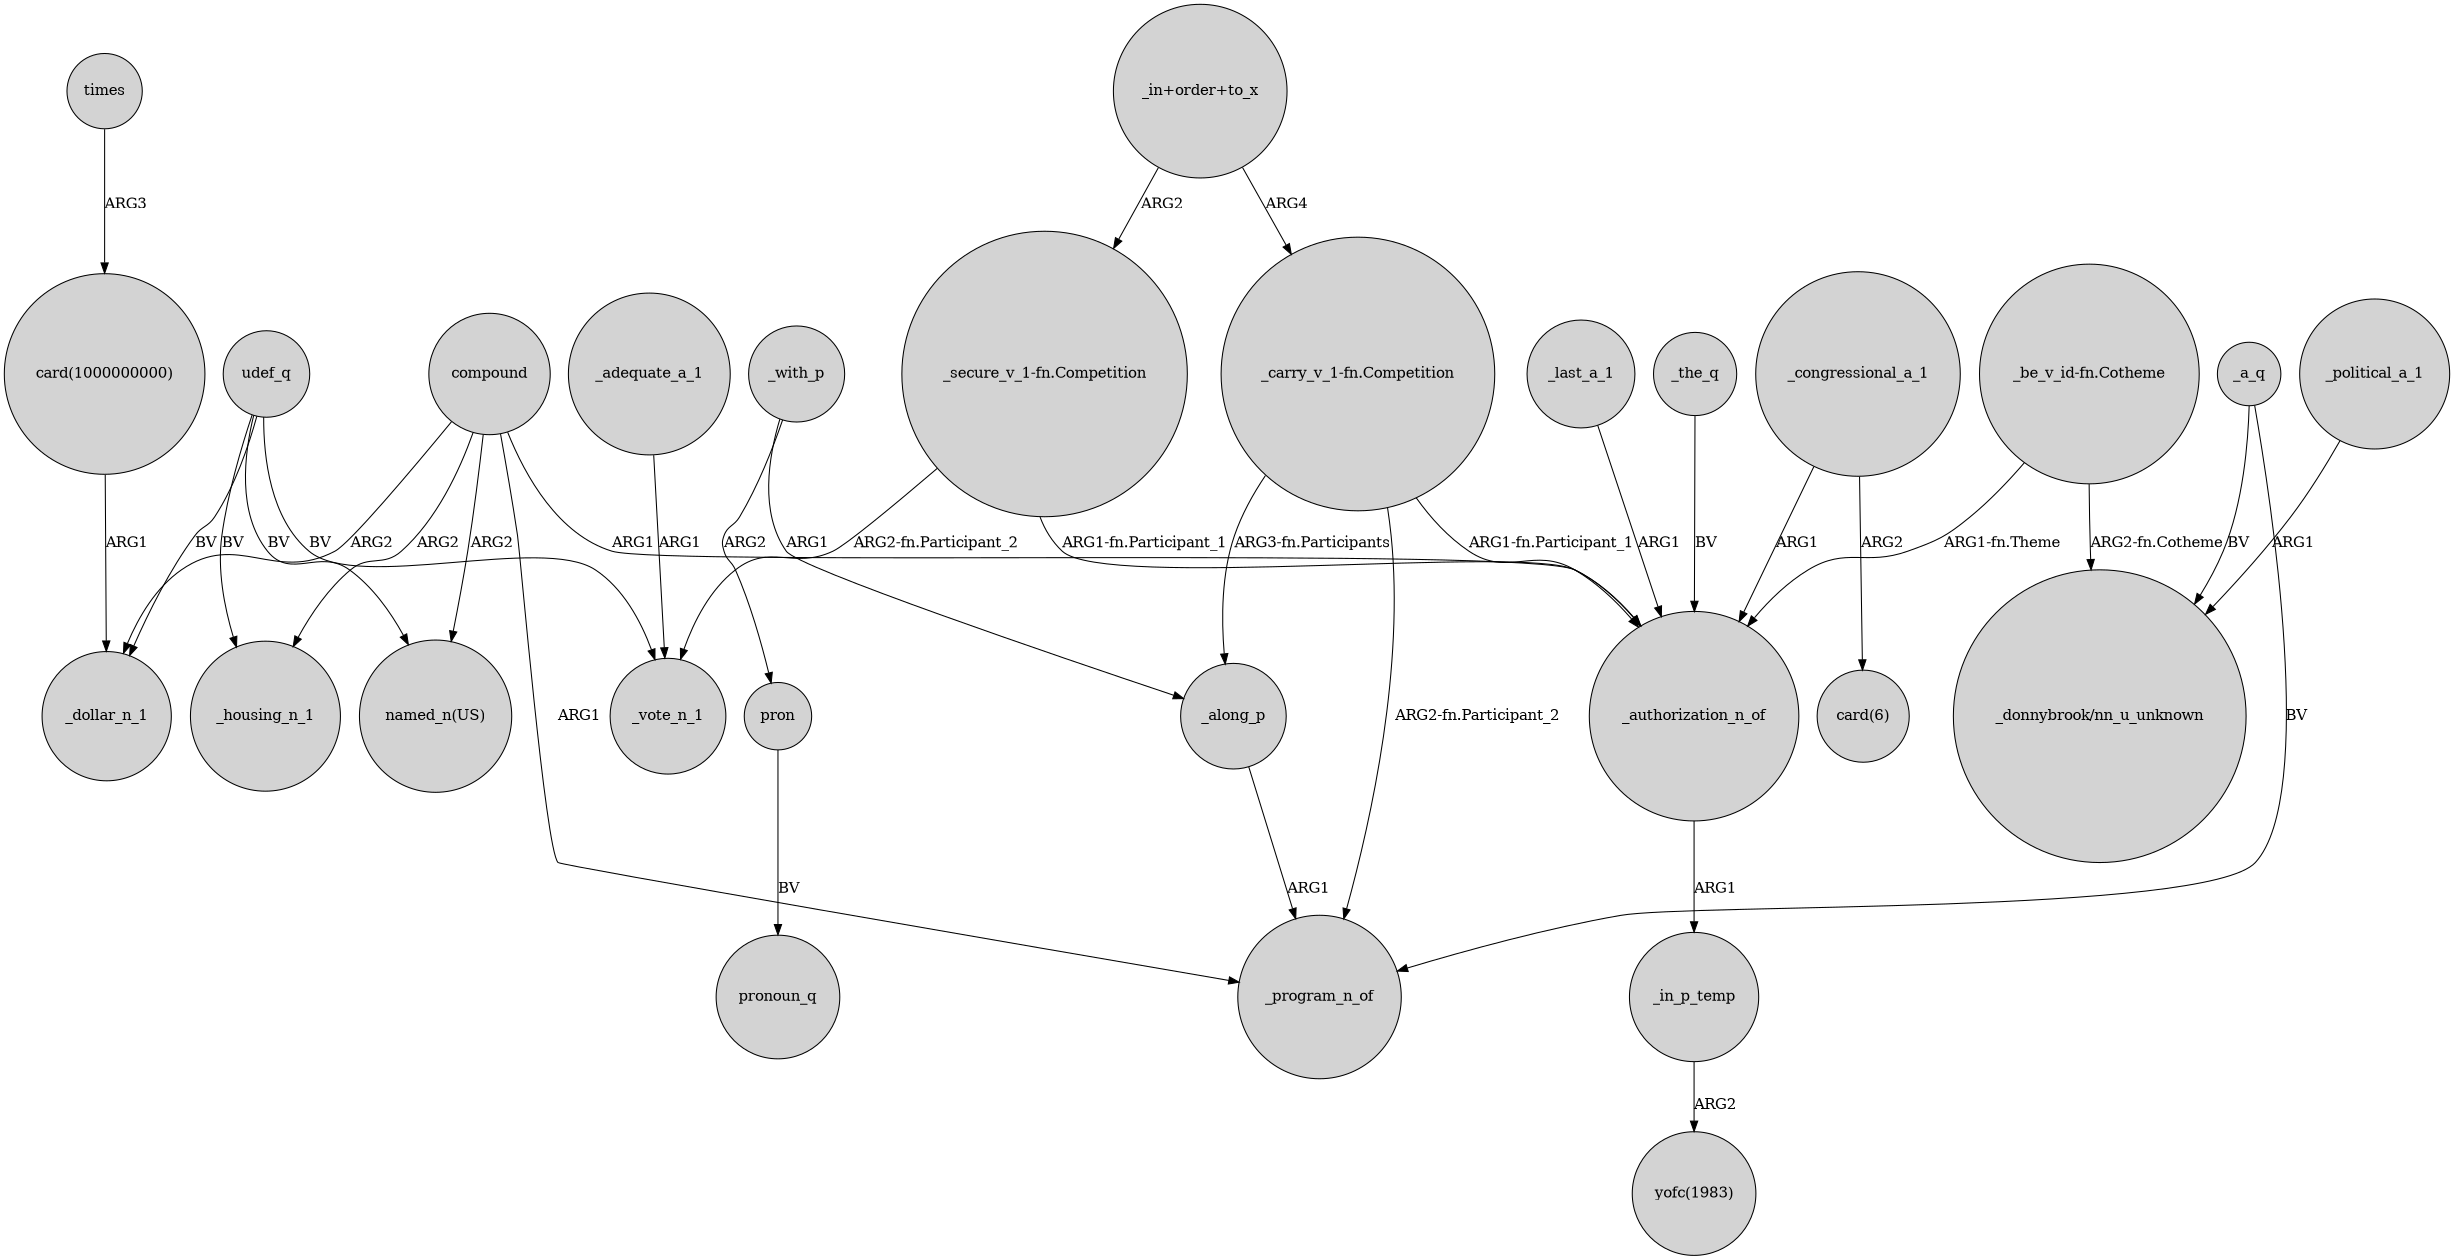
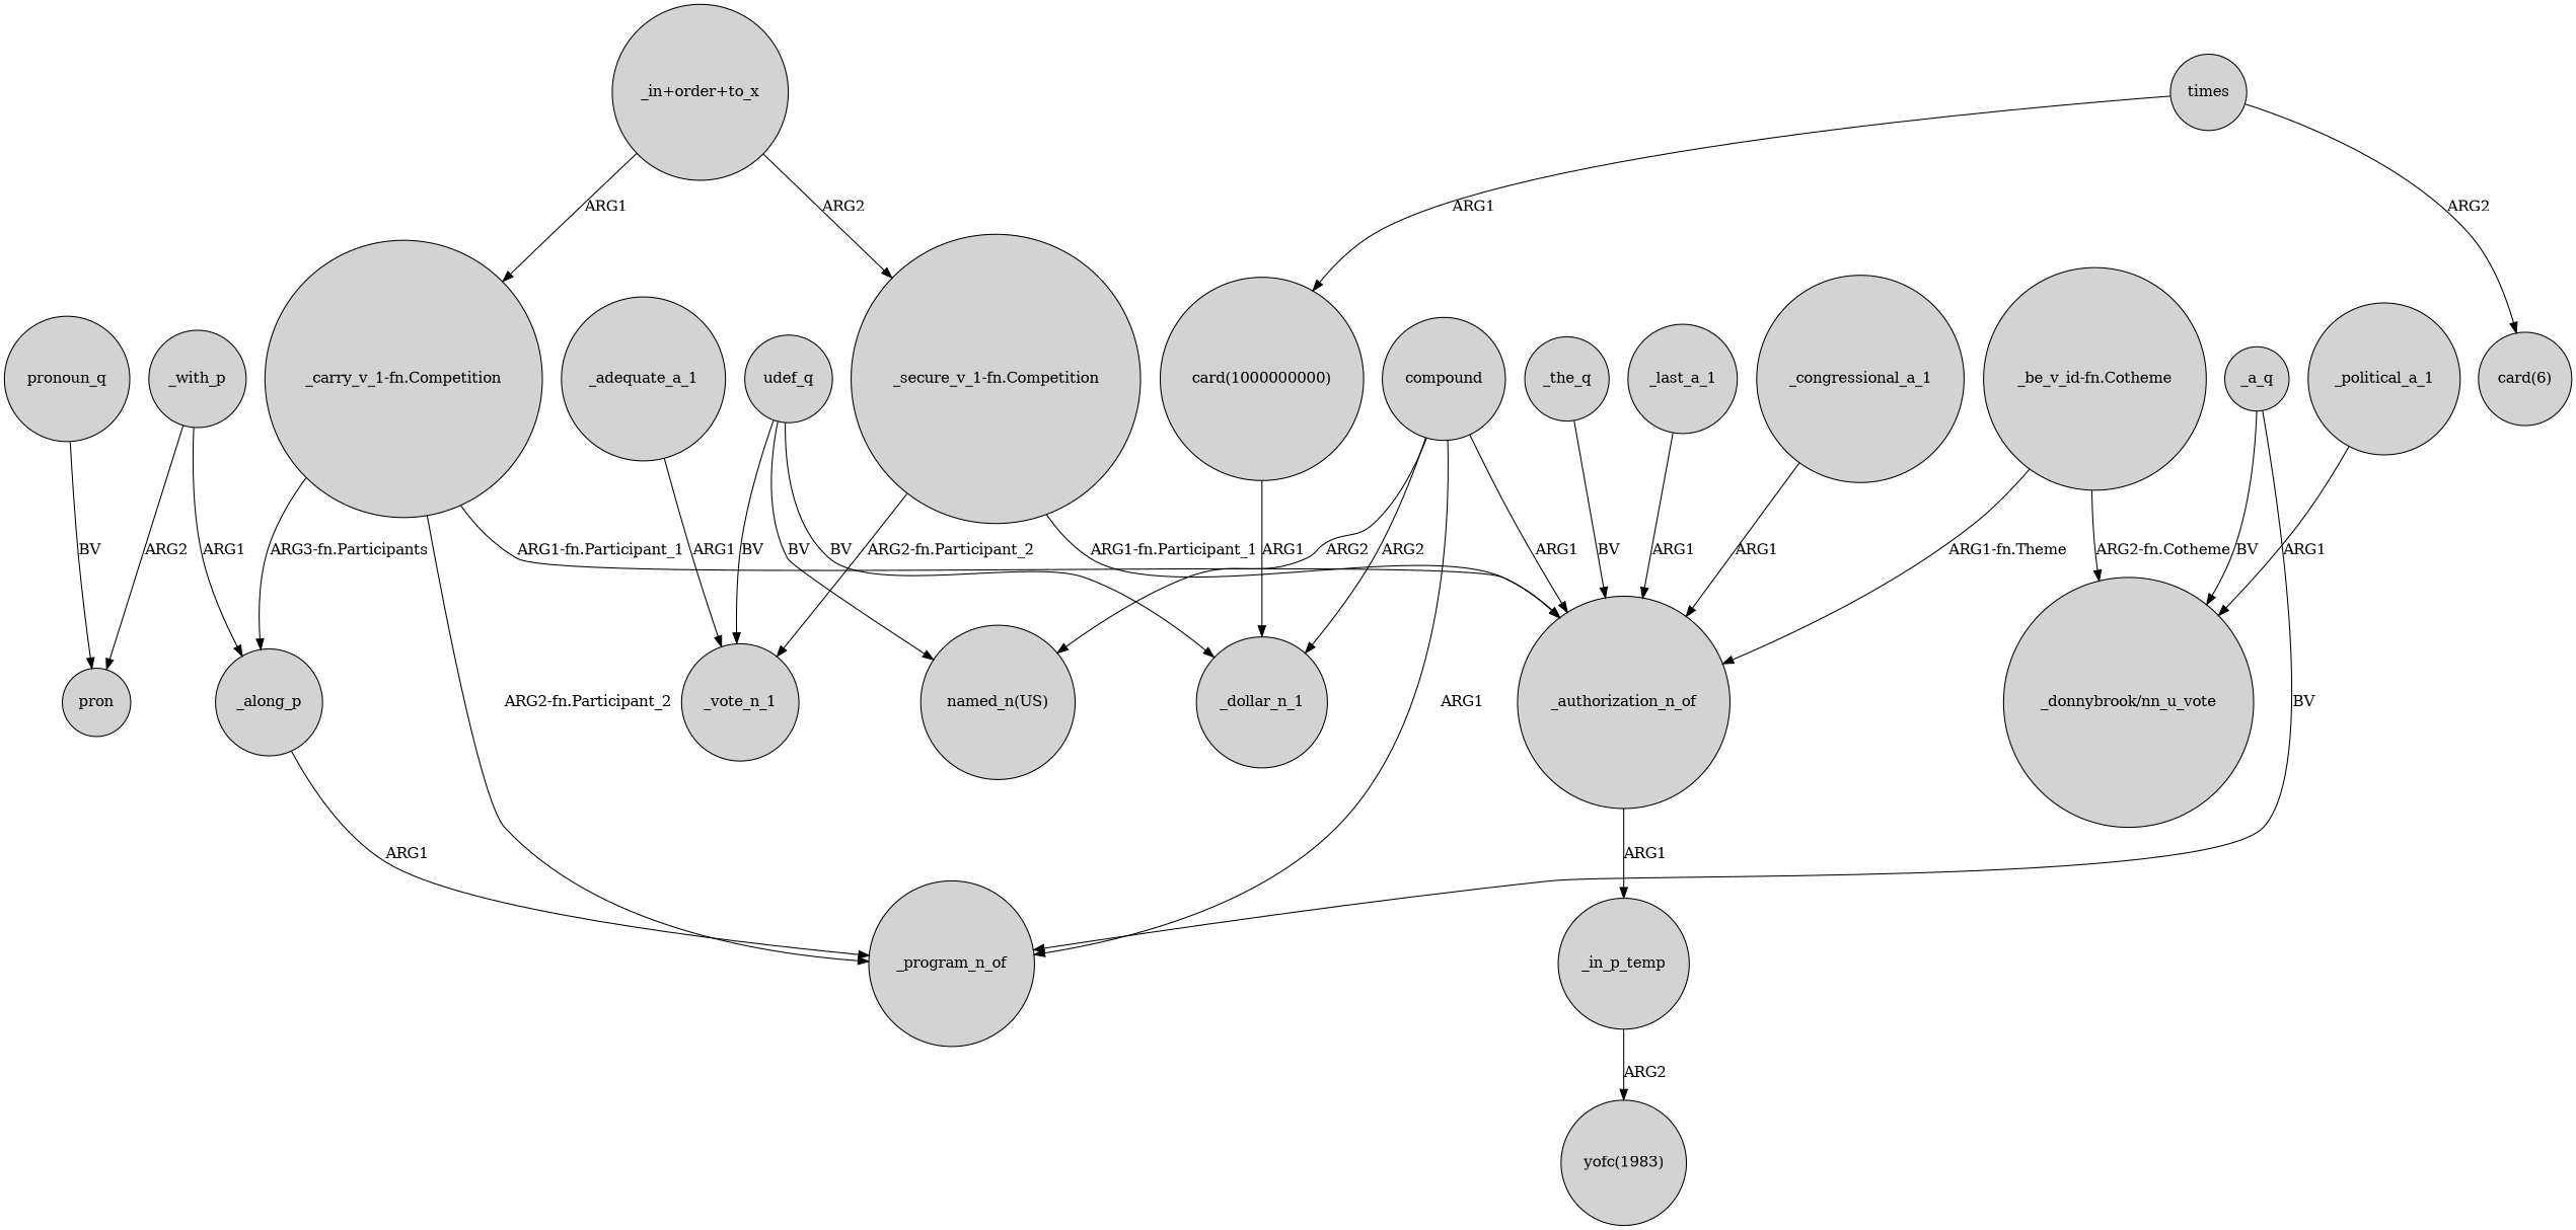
  digraph {
    node [shape=circle style=filled]
    "card(1000000000)"
    _dollar_n_1
    _with_p
    pron
    _along_p
    _program_n_of
    "_secure_v_1-fn.Competition"
    _vote_n_1
    _authorization_n_of
    _in_p_temp
    _congressional_a_1
    compound
-   _housing_n_1
    "named_n(US)"
    "_in+order+to_x"
    "_carry_v_1-fn.Competition"
    times
    "card(6)"
    pronoun_q
    "yofc(1983)"
    udef_q
    _adequate_a_1
    _the_q
    _last_a_1
    "_be_v_id-fn.Cotheme"
-   "_donnybrook/nn_u_unknown"
+   "_donnybrook/nn_u_unknown" [label="_donnybrook/nn_u_vote"]
    _a_q
    _political_a_1
    "card(1000000000)" -> _dollar_n_1 [label=ARG1]
    _with_p -> pron [label=ARG2]
    _with_p -> _along_p [label=ARG1]
    _along_p -> _program_n_of [label=ARG1]
    "_secure_v_1-fn.Competition" -> _vote_n_1 [label="ARG2-fn.Participant_2"]
    "_secure_v_1-fn.Competition" -> _authorization_n_of [label="ARG1-fn.Participant_1"]
    _authorization_n_of -> _in_p_temp [label=ARG1]
    _in_p_temp -> "yofc(1983)" [label=ARG2]
    _congressional_a_1 -> _authorization_n_of [label=ARG1]
    compound -> _dollar_n_1 [label=ARG2]
    compound -> _program_n_of [label=ARG1]
    compound -> _authorization_n_of [label=ARG1]
-   compound -> _housing_n_1 [label=ARG2]
    compound -> "named_n(US)" [label=ARG2]
    "_in+order+to_x" -> "_secure_v_1-fn.Competition" [label=ARG2]
-   "_in+order+to_x" -> "_carry_v_1-fn.Competition" [label=ARG4]
+   "_in+order+to_x" -> "_carry_v_1-fn.Competition" [label=ARG1]
    "_carry_v_1-fn.Competition" -> _along_p [label="ARG3-fn.Participants"]
    "_carry_v_1-fn.Competition" -> _program_n_of [label="ARG2-fn.Participant_2"]
    "_carry_v_1-fn.Competition" -> _authorization_n_of [label="ARG1-fn.Participant_1"]
-   times -> "card(1000000000)" [label=ARG3]
-   _congressional_a_1 -> "card(6)" [label=ARG2]
-   pron -> pronoun_q [label=BV]
+   times -> "card(1000000000)" [label=ARG1]
+   times -> "card(6)" [label=ARG2]
+   pronoun_q -> pron [label=BV]
    udef_q -> _dollar_n_1 [label=BV]
    udef_q -> _vote_n_1 [label=BV]
-   udef_q -> _housing_n_1 [label=BV]
    udef_q -> "named_n(US)" [label=BV]
    _adequate_a_1 -> _vote_n_1 [label=ARG1]
    _the_q -> _authorization_n_of [label=BV]
    _last_a_1 -> _authorization_n_of [label=ARG1]
    "_be_v_id-fn.Cotheme" -> _authorization_n_of [label="ARG1-fn.Theme"]
    "_be_v_id-fn.Cotheme" -> "_donnybrook/nn_u_unknown" [label="ARG2-fn.Cotheme"]
    _a_q -> _program_n_of [label=BV]
    _a_q -> "_donnybrook/nn_u_unknown" [label=BV]
    _political_a_1 -> "_donnybrook/nn_u_unknown" [label=ARG1]
  }
